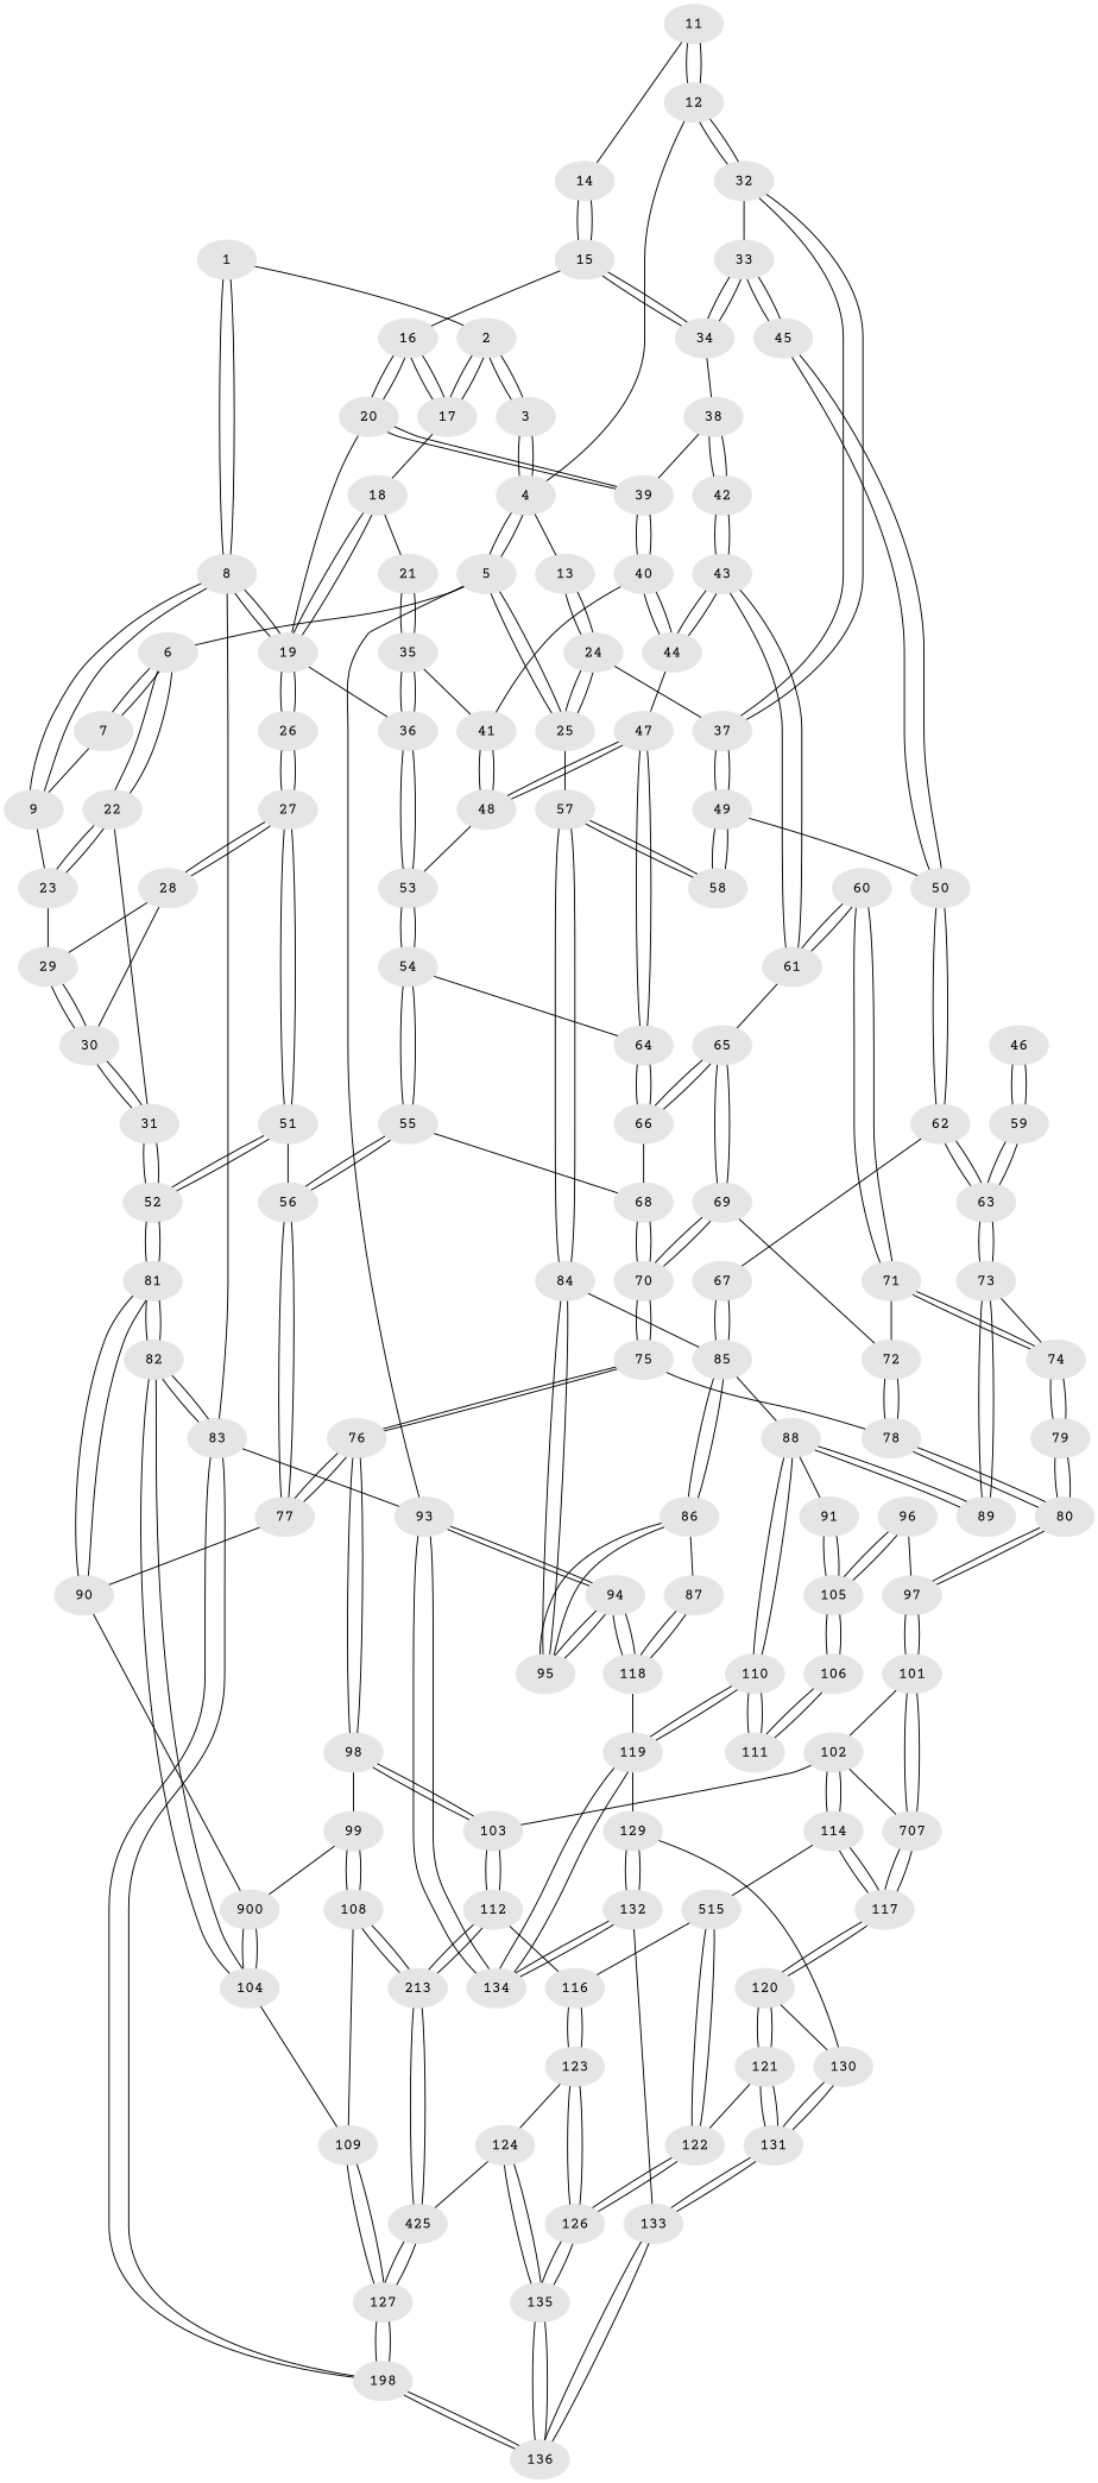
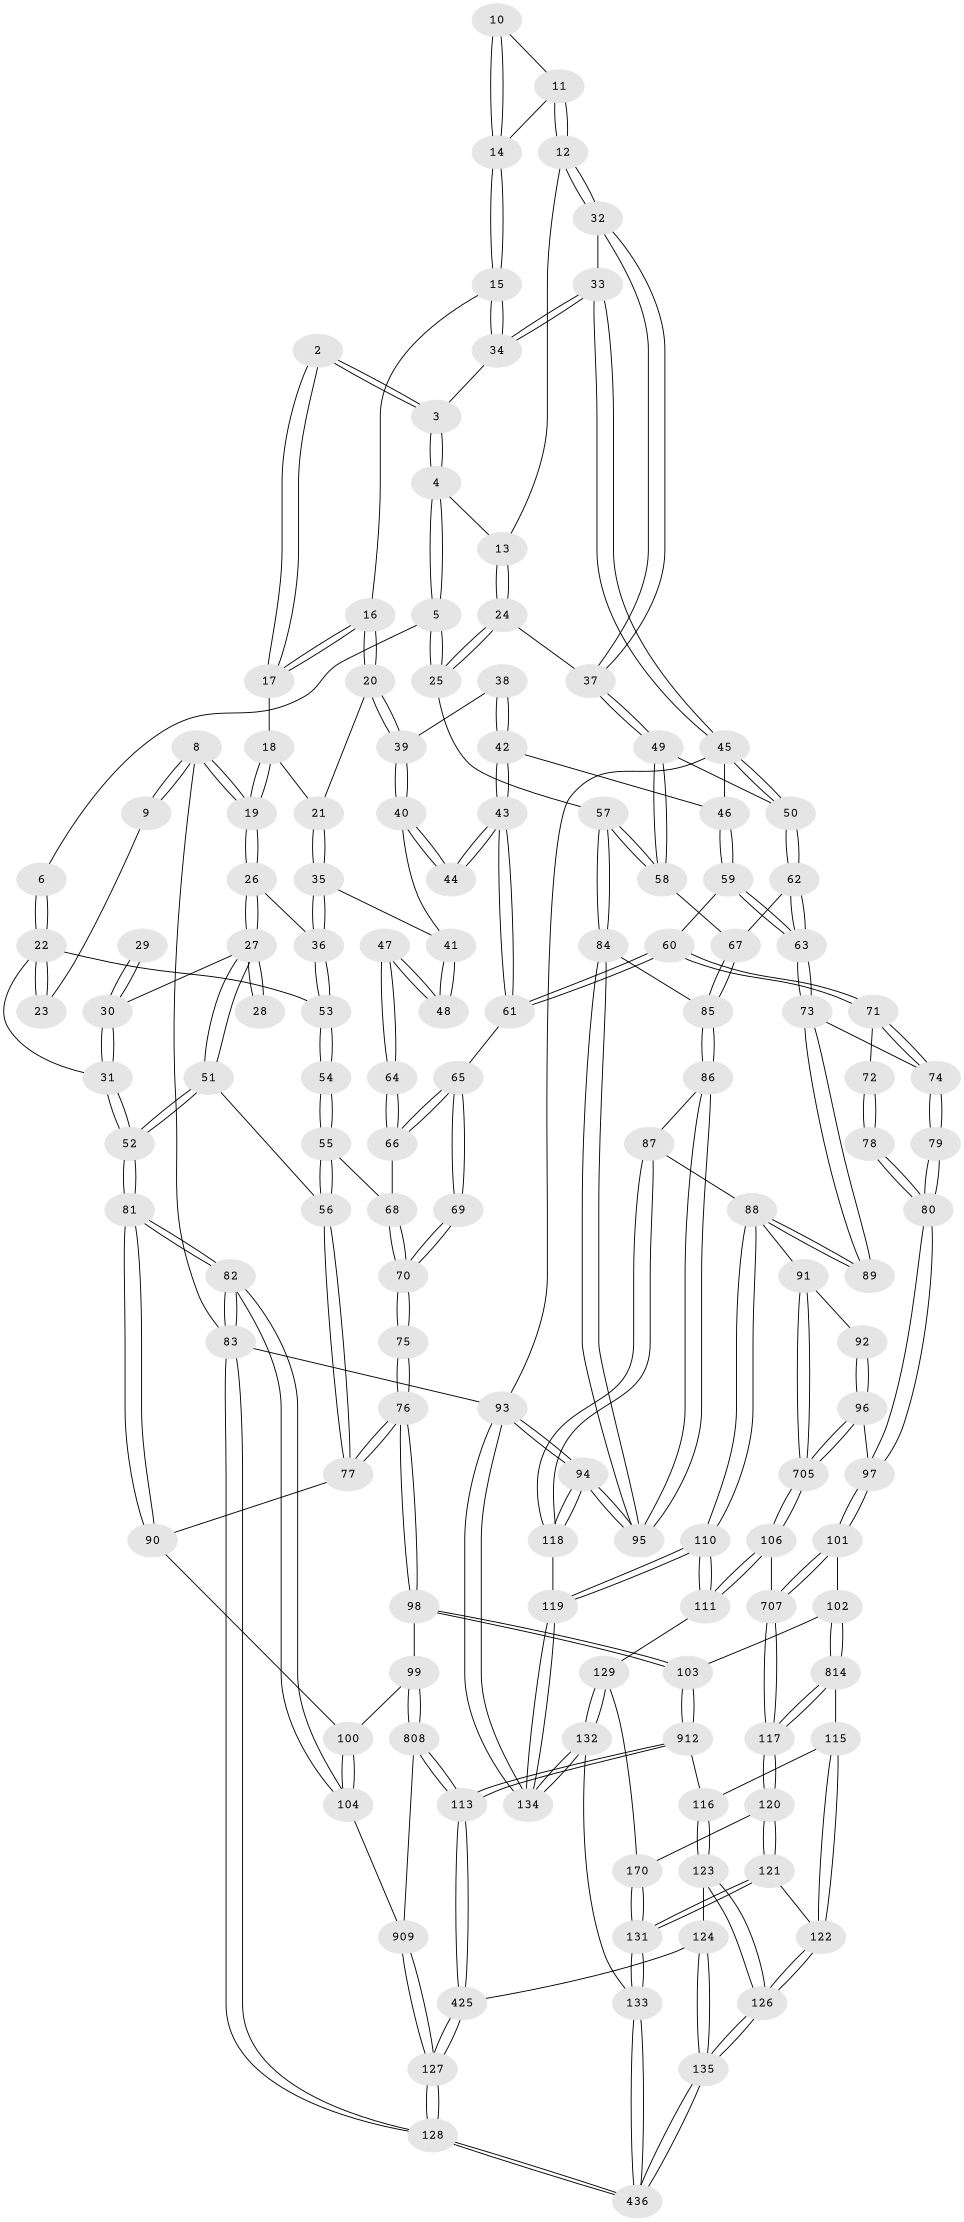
  graph {
    fontname="Courier Prime"
    node [color=gray90 fontname="Courier Prime" style=filled]
    edge [fontname="Courier Prime"]
-   1
    2
    8
    3
    17
    83
    9
    19
    4
    18
    5
    13
    6
    25
    93
    24
-   7
    22
    57
    94
    134
    23
    31
-   128 [label=198]
+   128
    26
    29
+   10
    11
    14
    12
    15
    32
    37
    33
    16
    34
    20
    38
    21
    39
    35
    27
    36
    40
    41
    52
    30
    49
    58
    84
    28
    51
    53
    56
    81
    45
    46
    50
    42
    48
    54
    43
    44
    47
    61
    59
    65
    64
    62
    60
    63
    66
    67
    77
    90
    82
    55
    68
    70
    85
    95
    71
    73
    72
    74
    69
    89
    86
    75
    78
    76
    79
    80
    98
    99
    103
-   100 [label=900]
+   100
    97
+   92
    96
    101
    104
-   109
-   136
+   109 [label=909]
+   136 [label=436]
    87
    88
    118
    110
    91
    119
    111
-   105
+   105 [label=705]
    106
    102
    n115 [label=707]
-   108
-   112
-   113 [label=213]
-   114
+   108 [label=808]
+   112 [label=912]
+   113
+   114 [label=814]
    117
-   115 [label=515]
+   115
    116
    127
    129
    120
    n126 [label=425]
-   130
+   130 [label=170]
    132
    123
    122
    126
    124
    121
    131
    133
    135
-   1 -- 2
-   1 -- 8
-   1 -- 8
    2 -- 3
    2 -- 3
    2 -- 17
    2 -- 17
    8 -- 83
    8 -- 9
    8 -- 9
    8 -- 19
    8 -- 19
    3 -- 4
    3 -- 4
    17 -- 18
    83 -- 93
    83 -- 128
    83 -- 128
    9 -- 23
    19 -- 26
    19 -- 26
    4 -- 5
    4 -- 5
    4 -- 13
    18 -- 19
    18 -- 19
    18 -- 21
    5 -- 6
    5 -- 25
    5 -- 25
-   5 -- 93
+   45 -- 93
    13 -- 24
    13 -- 24
-   6 -- 7
-   6 -- 7
    6 -- 22
    6 -- 22
    25 -- 57
    93 -- 94
    93 -- 94
    93 -- 134
    93 -- 134
    24 -- 25
    24 -- 25
    24 -- 37
-   7 -- 9
    22 -- 23
    22 -- 23
    22 -- 31
    57 -- 58
    57 -- 58
    57 -- 84
    57 -- 84
    94 -- 95
    94 -- 95
    94 -- 118
    94 -- 118
-   23 -- 29
    31 -- 52
    31 -- 52
    128 -- 136
    128 -- 136
    26 -- 27
    26 -- 27
-   19 -- 36
+   26 -- 36
    29 -- 30
    29 -- 30
+   10 -- 11
+   10 -- 14
+   10 -- 14
    11 -- 14
    11 -- 12
    11 -- 12
    14 -- 15
    14 -- 15
-   12 -- 4
+   12 -- 13
    12 -- 32
    12 -- 32
    15 -- 16
    15 -- 34
    15 -- 34
    32 -- 37
    32 -- 37
    32 -- 33
    37 -- 49
    37 -- 49
    33 -- 34
    33 -- 34
    33 -- 45
    33 -- 45
    16 -- 17
    16 -- 17
    16 -- 20
    16 -- 20
-   34 -- 38
-   20 -- 19
+   34 -- 3
+   20 -- 21
    20 -- 39
    20 -- 39
    38 -- 39
    38 -- 42
    38 -- 42
    21 -- 35
    21 -- 35
    39 -- 40
    39 -- 40
    35 -- 36
    35 -- 36
    35 -- 41
    27 -- 28
    27 -- 28
    27 -- 51
    27 -- 51
    36 -- 53
    36 -- 53
    40 -- 41
    40 -- 44
    40 -- 44
    41 -- 48
    41 -- 48
    52 -- 81
    52 -- 81
    30 -- 31
    30 -- 31
    49 -- 58
    49 -- 58
    49 -- 50
+   58 -- 67
    84 -- 85
    84 -- 95
    84 -- 95
-   28 -- 29
-   28 -- 30
+   27 -- 30
    51 -- 52
    51 -- 52
    51 -- 56
    53 -- 54
    53 -- 54
    56 -- 77
    56 -- 77
    81 -- 90
    81 -- 90
    81 -- 82
    81 -- 82
+   45 -- 46
    45 -- 50
    45 -- 50
    46 -- 59
    46 -- 59
    50 -- 62
    50 -- 62
+   42 -- 46
    42 -- 43
    42 -- 43
-   48 -- 53
-   54 -- 64
+   22 -- 53
    54 -- 55
    54 -- 55
    43 -- 44
    43 -- 44
    43 -- 61
    43 -- 61
-   44 -- 47
    47 -- 48
    47 -- 48
    47 -- 64
    47 -- 64
    61 -- 65
+   59 -- 60
    59 -- 63
    59 -- 63
    65 -- 66
    65 -- 66
    65 -- 69
    65 -- 69
    64 -- 66
    64 -- 66
    62 -- 63
    62 -- 63
    62 -- 67
    60 -- 61
    60 -- 61
    60 -- 71
    60 -- 71
    63 -- 73
    63 -- 73
    66 -- 68
    67 -- 85
    67 -- 85
    77 -- 90
    90 -- 100
    82 -- 83
    82 -- 83
    82 -- 104
    82 -- 104
    55 -- 56
    55 -- 56
    55 -- 68
    68 -- 70
    68 -- 70
    70 -- 75
    70 -- 75
    85 -- 86
    85 -- 86
    71 -- 72
    71 -- 74
    71 -- 74
    73 -- 74
    73 -- 89
    73 -- 89
    72 -- 78
    72 -- 78
    74 -- 79
    74 -- 79
    69 -- 70
    69 -- 70
-   69 -- 72
    86 -- 95
    86 -- 95
    86 -- 87
-   75 -- 78
    75 -- 76
    75 -- 76
    78 -- 80
    78 -- 80
    76 -- 77
    76 -- 77
    76 -- 98
    76 -- 98
    79 -- 80
    79 -- 80
    80 -- 97
    80 -- 97
    98 -- 99
    98 -- 103
    98 -- 103
    99 -- 100
    99 -- 108
    99 -- 108
    103 -- 112
    103 -- 112
    100 -- 104
    100 -- 104
    97 -- 101
    97 -- 101
+   92 -- 96
+   92 -- 96
    96 -- 97
    96 -- 105
    96 -- 105
    101 -- 102
    101 -- n115
    101 -- n115
    104 -- 109
    109 -- 127
    109 -- 127
-   85 -- 88
+   87 -- 88
    87 -- 118
    87 -- 118
    88 -- 89
    88 -- 89
    88 -- 110
    88 -- 110
    88 -- 91
    118 -- 119
    110 -- 119
    110 -- 119
    110 -- 111
    110 -- 111
+   91 -- 92
    91 -- 105
    91 -- 105
    119 -- 134
    119 -- 134
-   119 -- 129
+   111 -- 129
    105 -- 106
    105 -- 106
    106 -- 111
    106 -- 111
-   102 -- n115
+   106 -- n115
    102 -- 103
    102 -- 114
    102 -- 114
    n115 -- 117
    n115 -- 117
    108 -- 109
    108 -- 113
    108 -- 113
    112 -- 113
    112 -- 113
    112 -- 116
    113 -- n126
    113 -- n126
    114 -- 117
    114 -- 117
    114 -- 115
    117 -- 120
    117 -- 120
    115 -- 116
    115 -- 122
    115 -- 122
    116 -- 123
    116 -- 123
    127 -- 128
    127 -- 128
    129 -- 130
    129 -- 132
    129 -- 132
    120 -- 130
    120 -- 121
    120 -- 121
    n126 -- 127
    n126 -- 127
    130 -- 131
    130 -- 131
    132 -- 134
    132 -- 134
    132 -- 133
    123 -- 126
    123 -- 126
    123 -- 124
    122 -- 126
    122 -- 126
    126 -- 135
    126 -- 135
    124 -- n126
    124 -- 135
    124 -- 135
    121 -- 122
    121 -- 131
    121 -- 131
    131 -- 133
    131 -- 133
    133 -- 136
    133 -- 136
    135 -- 136
    135 -- 136
  }
